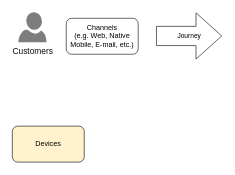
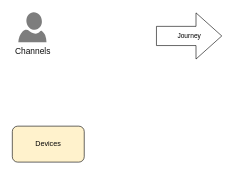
  <mxCell id="0" />
  <mxCell id="1" parent="0" />
- <mxCell id="2" value="Customers" style="shadow=0;dashed=0;html=1;strokeColor=none;labelPosition=center;verticalLabelPosition=bottom;verticalAlign=top;align=center;shape=mxgraph.azure.user;fillColor=#7D7D7D;glass=0;comic=0;fontSize=14;fontColor=#0D0D0D;" vertex="1" parent="1"><mxGeometry x="30" y="20" width="47" height="50" as="geometry" /></mxCell>
+ <mxCell id="2" value="Channels" style="shadow=0;dashed=0;html=1;strokeColor=none;labelPosition=center;verticalLabelPosition=bottom;verticalAlign=top;align=center;shape=mxgraph.azure.user;fillColor=#7D7D7D;glass=0;comic=0;fontSize=14;fontColor=#0D0D0D;" vertex="1" parent="1"><mxGeometry x="30" y="20" width="47" height="50" as="geometry" /></mxCell>
  <mxCell id="3" value="Journey" style="shape=flexArrow;endArrow=classic;html=1;endWidth=44;endSize=14;width=32;" edge="1" parent="1"><mxGeometry width="50" height="50" relative="1" as="geometry"><mxPoint x="260" y="59.5" as="sourcePoint" /><mxPoint x="370" y="59.5" as="targetPoint" /></mxGeometry></mxCell>
- <mxCell id="4" value="Channels&lt;br&gt;(e.g. Web, Native Mobile, E-mail, etc.)" style="rounded=1;whiteSpace=wrap;html=1;" vertex="1" parent="1"><mxGeometry x="110" y="30" width="120" height="60" as="geometry" /></mxCell>
  <mxCell id="5" value="Devices" style="rounded=1;whiteSpace=wrap;html=1;fillColor=#fff2cc;" vertex="1" parent="1"><mxGeometry x="20" y="210" width="120" height="60" as="geometry" /></mxCell>
